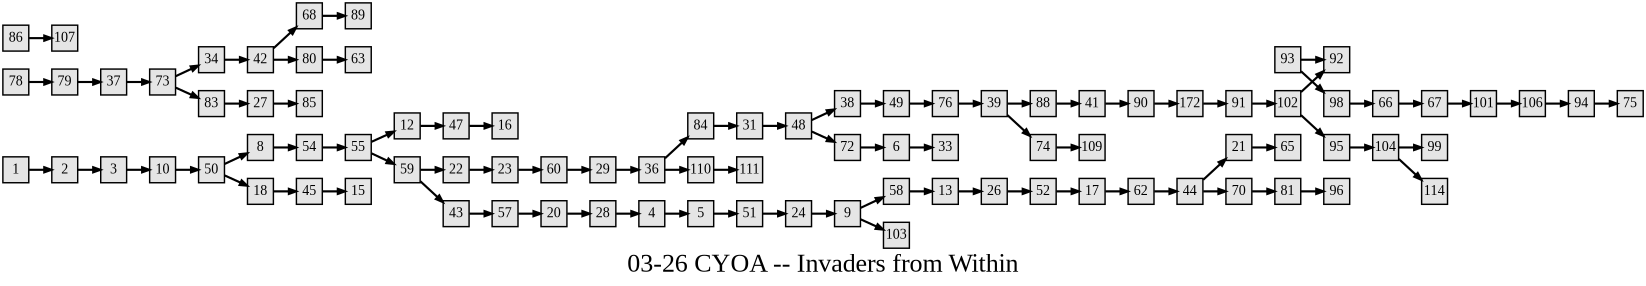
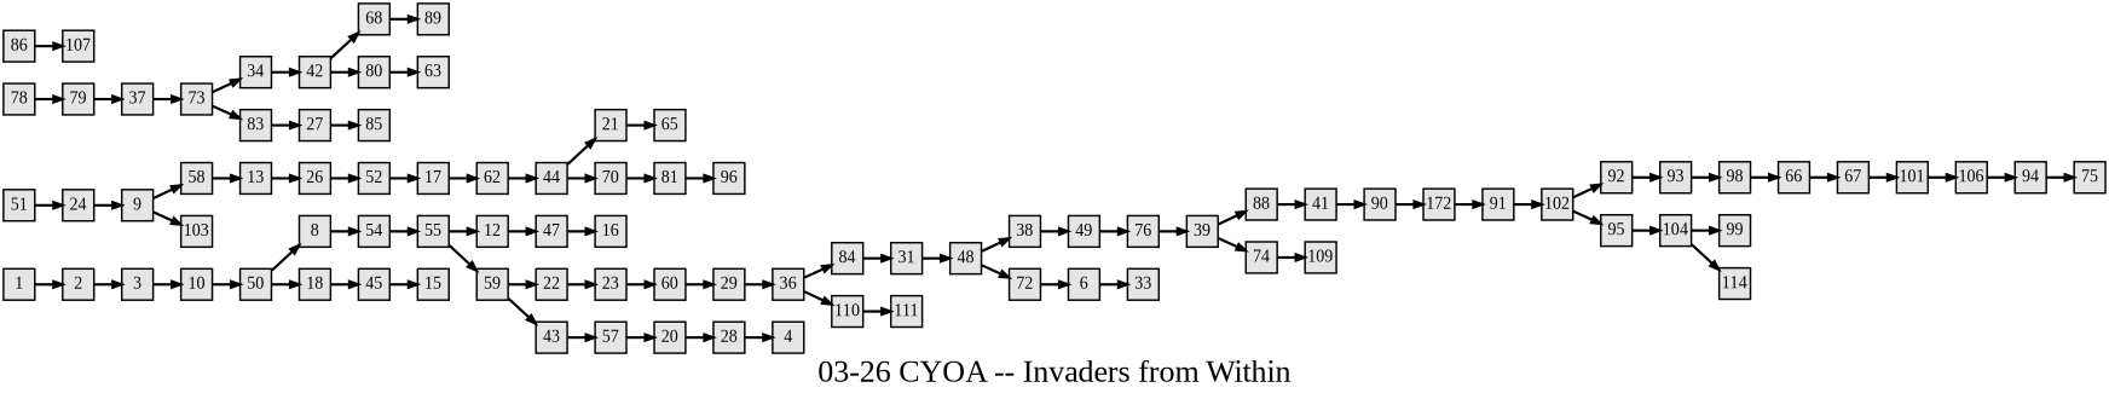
  digraph {
    fontname="Liberation Serif"
    fontsize=36
    label="03-26 CYOA -- Invaders from Within"
    nodesep=0.35
    ordering=out
    rankdir=LR
    ranksep=0.45
    node [fillcolor=grey90 fixedsize=true fontname="Liberation Serif" fontsize=20 labelfloat=true margin="0,0" penwidth=2 regular=true shape=rect style=filled]
    edge [fontname="Liberation Serif" fontsize=12 labelfloat=true penwidth=3]
    1
    2
    3
    10
    50
    8
    18
    4
-   5
    51
    24
    9
    6
    33
    54
    55
    12
    59
    58
    103
    13
    26
    45
    47
    16
    52
    17
    22
    43
    23
    57
    62
    44
    21
    70
    15
    20
    28
    65
    60
    29
    36
    27
    85
    84
    110
    31
    111
    48
    38
    72
    49
    78
    79
    37
    34
    42
    68
    80
    89
    63
    73
    83
    76
    39
    88
    74
    41
    109
    90
    n71 [label=172]
    91
    81
    96
    66
    67
    101
    106
    94
    86
    107
    102
    92
    95
    93
    104
    98
    75
    99
    114
    1 -> 2
    2 -> 3
    3 -> 10
    10 -> 50
    50 -> 8
    50 -> 18
    8 -> 54
    18 -> 45
-   4 -> 5
-   5 -> 51
    51 -> 24
    24 -> 9
    9 -> 58
    9 -> 103
    6 -> 33
    54 -> 55
    55 -> 12
    55 -> 59
    12 -> 47
    59 -> 22
    59 -> 43
    58 -> 13
    13 -> 26
    26 -> 52
    45 -> 15
    47 -> 16
    52 -> 17
    17 -> 62
    22 -> 23
    43 -> 57
    23 -> 60
    57 -> 20
    62 -> 44
    44 -> 21
    44 -> 70
    21 -> 65
    70 -> 81
    20 -> 28
    28 -> 4
    60 -> 29
    29 -> 36
    36 -> 84
    36 -> 110
    27 -> 85
    84 -> 31
    110 -> 111
    31 -> 48
    48 -> 38
    48 -> 72
    38 -> 49
    72 -> 6
    49 -> 76
    78 -> 79
    79 -> 37
    37 -> 73
    34 -> 42
    42 -> 68
    42 -> 80
    68 -> 89
    80 -> 63
    73 -> 34
    73 -> 83
    83 -> 27
    76 -> 39
    39 -> 88
    39 -> 74
    88 -> 41
    74 -> 109
    41 -> 90
    90 -> n71
    n71 -> 91
    91 -> 102
    81 -> 96
    66 -> 67
    67 -> 101
    101 -> 106
    106 -> 94
    94 -> 75
    86 -> 107
    102 -> 92
    102 -> 95
-   93 -> 92
+   92 -> 93
    95 -> 104
    93 -> 98
    104 -> 99
    104 -> 114
    98 -> 66
  }
